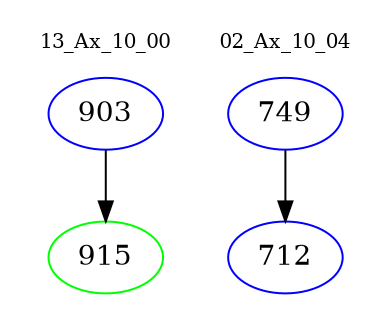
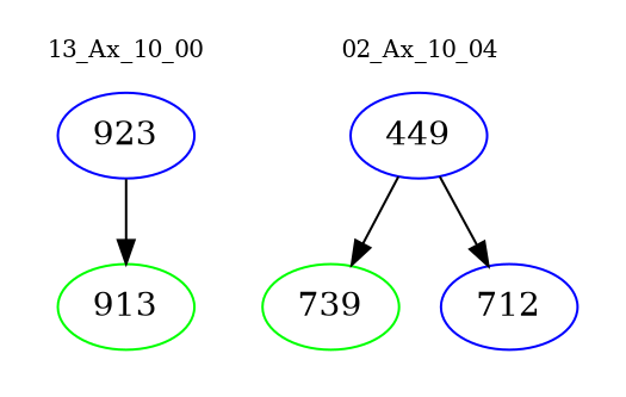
  digraph {
    node [color=blue]
    edge [color=black]
-   n1 [label=903]
-   n2 [color=green label=915]
-   n3 [label=749]
+   n1 [label=923]
+   n2 [color=green label=913]
+   n3 [label=449]
+   n4 [color=green label=739]
    n5 [label=712]
    subgraph cluster_1 {
      color=white
      fontsize=10
      label="13_Ax_10_00"
      n1
      n2
    }
    subgraph cluster_2 {
      color=white
      fontsize=10
      label="02_Ax_10_04"
      n3
+     n4
      n5
    }
    n1 -> n2
+   n3 -> n4
    n3 -> n5
  }
